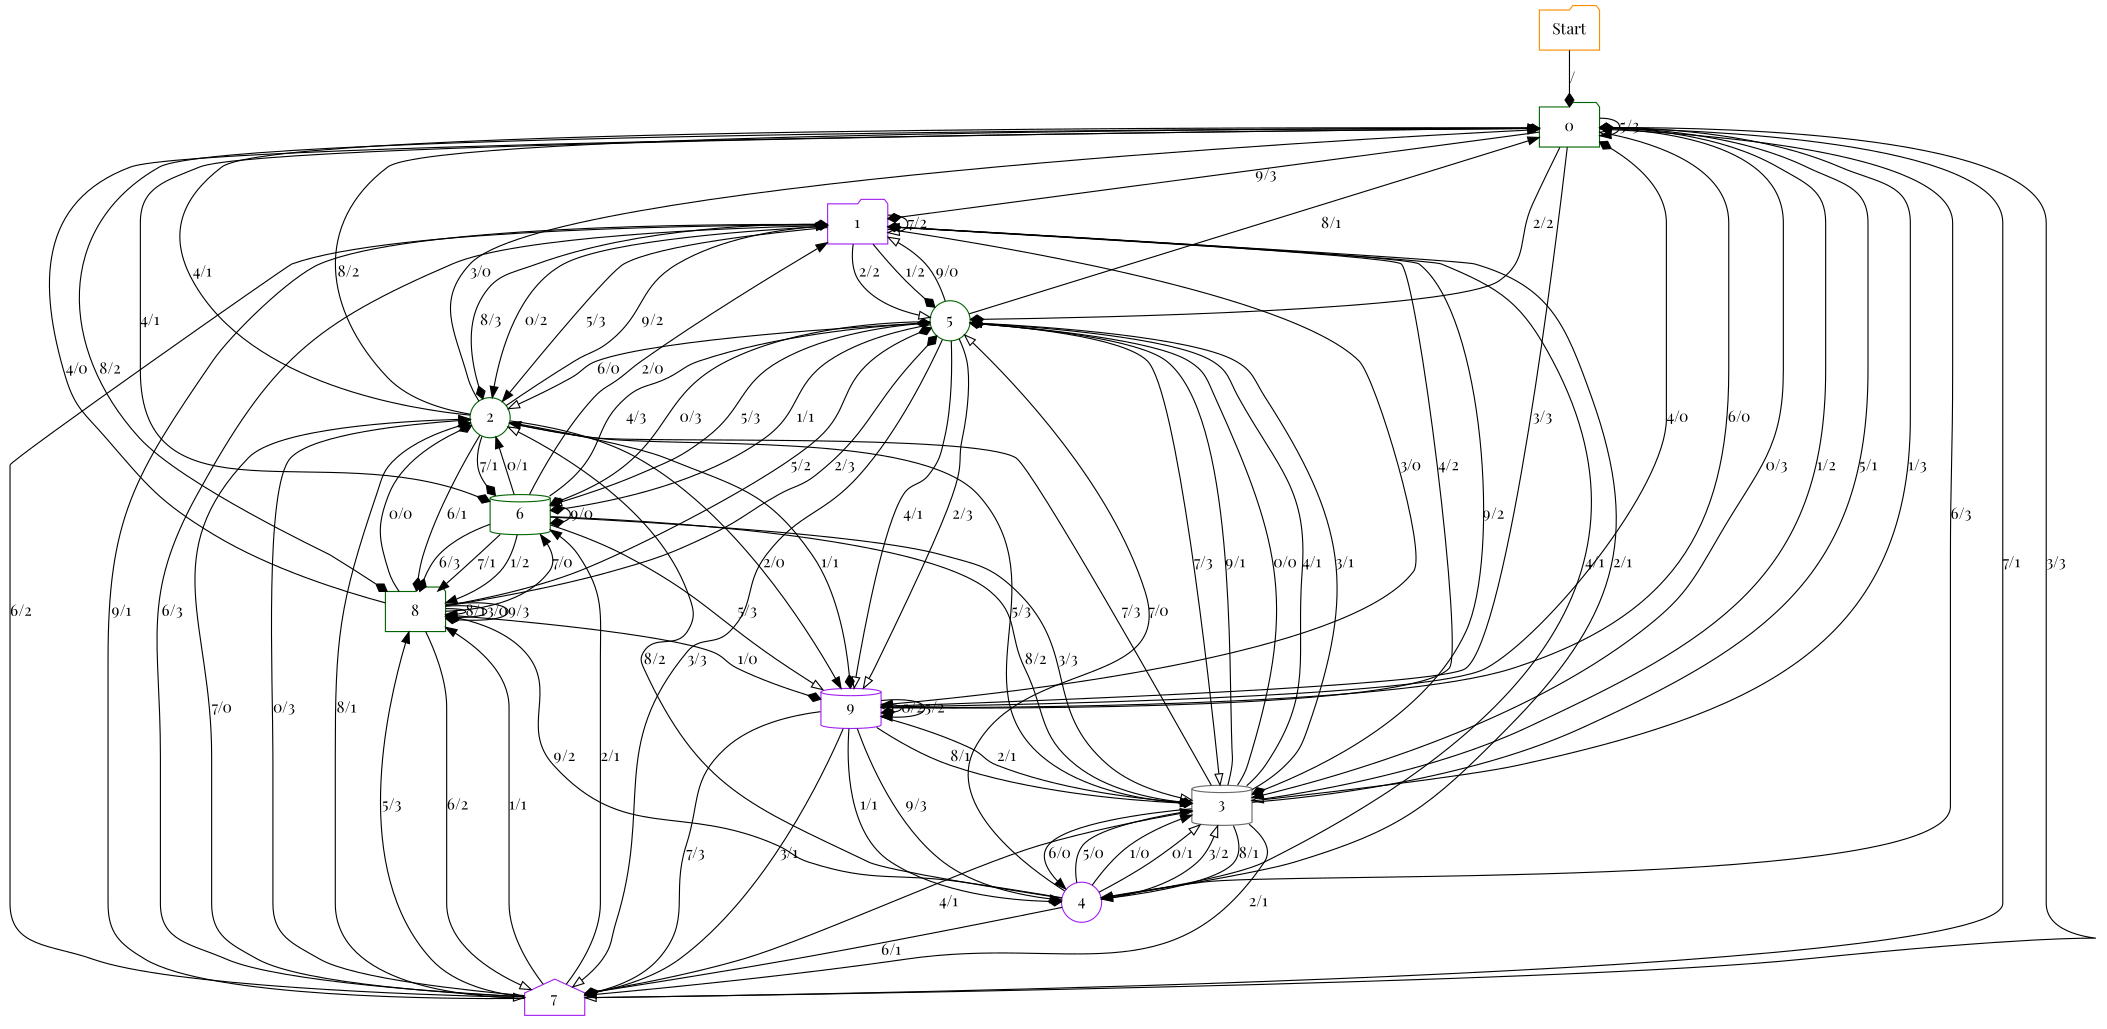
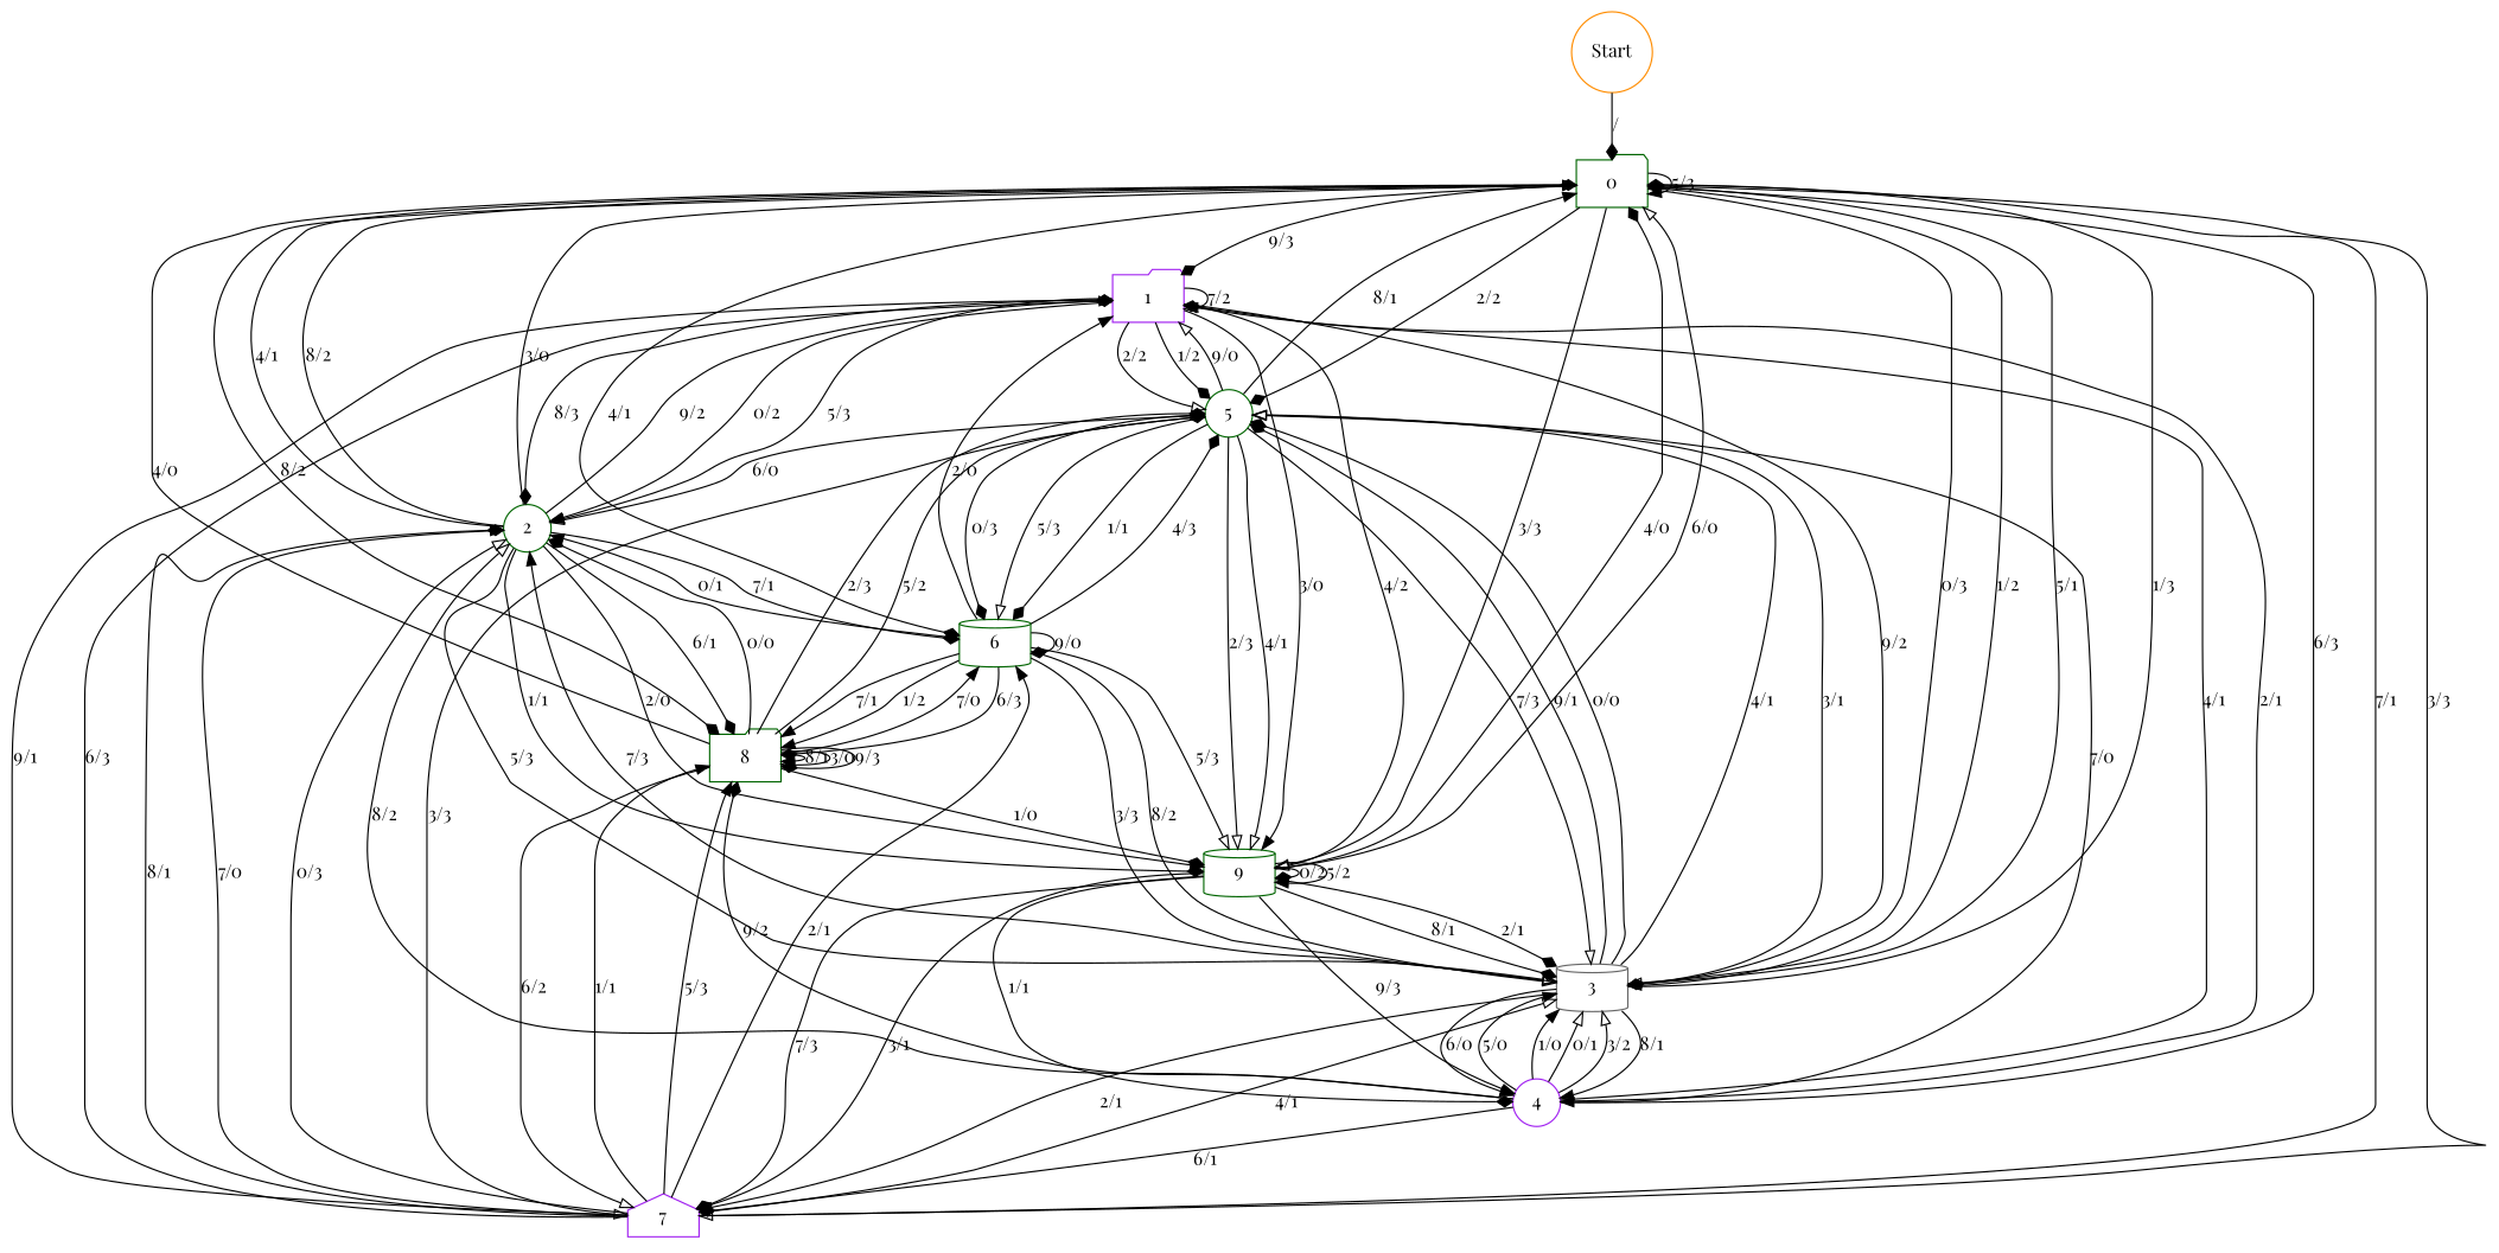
  digraph {
    fontname="Playfair Display"
    node [color=darkgreen fontname="Playfair Display" shape=folder]
    edge [arrowhead=diamond fontname="Playfair Display"]
-   Start [color=darkorange]
+   Start [color=darkorange shape=circle]
    0
    1 [color=purple]
    5 [shape=circle]
    4 [color=purple shape=circle]
    7 [color=purple shape=house]
-   9 [color=purple shape=cylinder]
+   9 [shape=cylinder]
    3 [color=gray40 shape=cylinder]
    8
    6 [shape=cylinder]
    2 [shape=circle]
    Start -> 0 [label="/"]
    0 -> 0 [arrowhead=normal label="5/3"]
    0 -> 1 [label="9/3"]
    0 -> 5 [label="2/2"]
    0 -> 4 [arrowhead=normal label="6/3"]
    0 -> 7 [arrowhead=onormal label="7/1"]
    0 -> 9 [arrowhead=onormal label="3/3"]
    0 -> 3 [arrowhead=normal label="0/3"]
    0 -> 3 [arrowhead=onormal label="1/2"]
    0 -> 8 [label="8/2"]
    0 -> 6 [label="4/1"]
    1 -> 1 [arrowhead=onormal label="7/2"]
    1 -> 5 [arrowhead=onormal label="2/2"]
    1 -> 5 [label="1/2"]
-   1 -> 7 [arrowhead=onormal label="6/2"]
    1 -> 9 [arrowhead=onormal label="4/2"]
    1 -> 9 [arrowhead=normal label="3/0"]
    1 -> 3 [label="9/2"]
    1 -> 2 [arrowhead=normal label="0/2"]
    1 -> 2 [arrowhead=normal label="5/3"]
    1 -> 2 [label="8/3"]
    5 -> 0 [arrowhead=normal label="8/1"]
    5 -> 1 [arrowhead=onormal label="9/0"]
    5 -> 7 [arrowhead=onormal label="3/3"]
    5 -> 9 [arrowhead=onormal label="4/1"]
    5 -> 9 [arrowhead=onormal label="2/3"]
    5 -> 3 [arrowhead=onormal label="7/3"]
    5 -> 6 [label="0/3"]
    5 -> 6 [arrowhead=onormal label="5/3"]
    5 -> 6 [label="1/1"]
    5 -> 2 [arrowhead=onormal label="6/0"]
    4 -> 1 [label="4/1"]
    4 -> 1 [arrowhead=normal label="2/1"]
    4 -> 5 [arrowhead=onormal label="7/0"]
    4 -> 7 [label="6/1"]
    4 -> 3 [arrowhead=normal label="5/0"]
    4 -> 3 [arrowhead=normal label="1/0"]
    4 -> 3 [arrowhead=onormal label="0/1"]
    4 -> 3 [arrowhead=onormal label="3/2"]
    4 -> 8 [label="9/2"]
    4 -> 2 [arrowhead=onormal label="8/2"]
    7 -> 0 [label="3/3"]
    7 -> 1 [label="9/1"]
    7 -> 1 [label="6/3"]
    7 -> 3 [arrowhead=onormal label="4/1"]
    7 -> 8 [arrowhead=normal label="1/1"]
    7 -> 8 [arrowhead=normal label="5/3"]
    7 -> 6 [arrowhead=normal label="2/1"]
    7 -> 2 [arrowhead=normal label="7/0"]
    7 -> 2 [arrowhead=onormal label="0/3"]
    7 -> 2 [label="8/1"]
    9 -> 0 [label="4/0"]
    9 -> 0 [arrowhead=onormal label="6/0"]
    9 -> 4 [label="1/1"]
    9 -> 4 [arrowhead=normal label="9/3"]
    9 -> 7 [label="7/3"]
    9 -> 7 [label="3/1"]
    9 -> 9 [label="0/2"]
    9 -> 9 [arrowhead=normal label="5/2"]
    9 -> 3 [label="8/1"]
    9 -> 3 [label="2/1"]
    3 -> 0 [label="5/1"]
    3 -> 0 [label="1/3"]
    3 -> 5 [label="9/1"]
    3 -> 5 [label="0/0"]
    3 -> 5 [arrowhead=onormal label="4/1"]
    3 -> 5 [arrowhead=onormal label="3/1"]
    3 -> 4 [arrowhead=normal label="6/0"]
    3 -> 4 [arrowhead=normal label="8/1"]
    3 -> 7 [arrowhead=normal label="2/1"]
    3 -> 2 [arrowhead=normal label="7/3"]
    8 -> 0 [label="4/0"]
    8 -> 5 [label="5/2"]
    8 -> 5 [label="2/3"]
    8 -> 7 [arrowhead=onormal label="6/2"]
    8 -> 9 [label="1/0"]
    8 -> 8 [arrowhead=normal label="8/1"]
    8 -> 8 [arrowhead=onormal label="3/0"]
    8 -> 8 [label="9/3"]
    8 -> 6 [arrowhead=normal label="7/0"]
    8 -> 2 [label="0/0"]
    6 -> 1 [arrowhead=normal label="2/0"]
    6 -> 5 [label="4/3"]
    6 -> 9 [arrowhead=onormal label="5/3"]
    6 -> 3 [arrowhead=onormal label="8/2"]
    6 -> 3 [arrowhead=onormal label="3/3"]
    6 -> 8 [label="6/3"]
    6 -> 8 [arrowhead=normal label="7/1"]
    6 -> 8 [arrowhead=normal label="1/2"]
    6 -> 6 [label="9/0"]
    6 -> 2 [arrowhead=normal label="0/1"]
    2 -> 0 [arrowhead=normal label="4/1"]
    2 -> 0 [arrowhead=onormal label="8/2"]
    2 -> 0 [arrowhead=normal label="3/0"]
    2 -> 1 [arrowhead=normal label="9/2"]
    2 -> 9 [label="1/1"]
    2 -> 9 [arrowhead=normal label="2/0"]
    2 -> 3 [arrowhead=onormal label="5/3"]
    2 -> 8 [label="6/1"]
    2 -> 6 [label="7/1"]
  }
